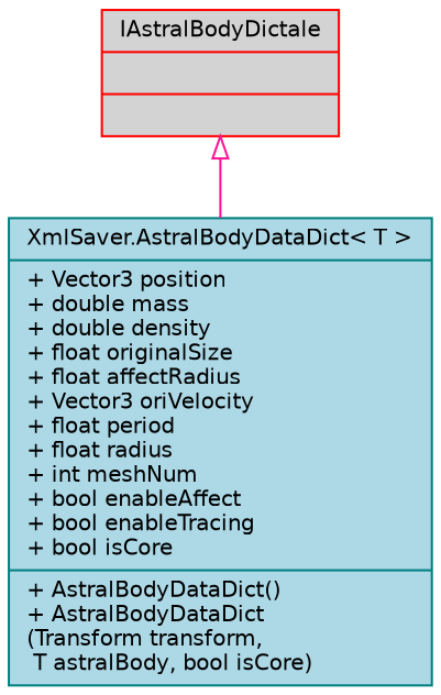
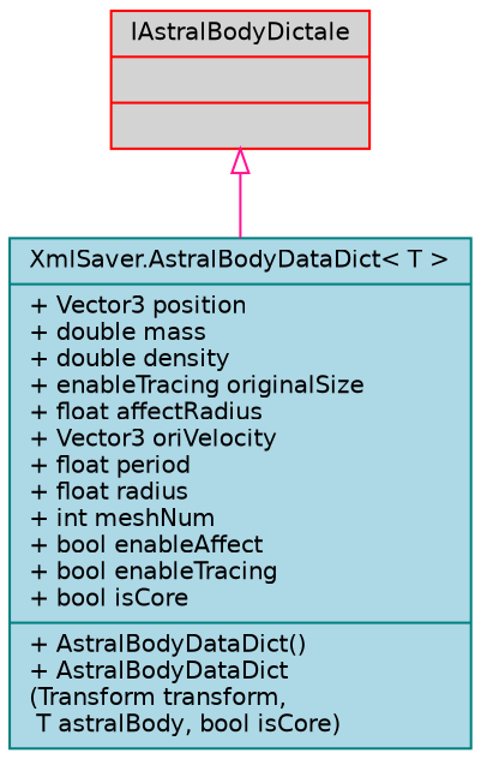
  digraph {
    node [fontname=Helvetica fontsize=10 shape=record style=filled]
-   n1 [color=teal fillcolor=lightblue fontcolor=black height=0.2 label="{XmlSaver.AstralBodyDataDict\< T \>\n|+ Vector3 position\l+ double mass\l+ double density\l+ float originalSize\l+ float affectRadius\l+ Vector3 oriVelocity\l+ float period\l+ float radius\l+ int meshNum\l+ bool enableAffect\l+ bool enableTracing\l+ bool isCore\l|+  AstralBodyDataDict()\l+  AstralBodyDataDict\l(Transform transform,\l T astralBody, bool isCore)\l}" width=0.4]
+   n1 [color=teal fillcolor=lightblue fontcolor=black height=0.2 label="{XmlSaver.AstralBodyDataDict\< T \>\n|+ Vector3 position\l+ double mass\l+ double density\l+ enableTracing originalSize\l+ float affectRadius\l+ Vector3 oriVelocity\l+ float period\l+ float radius\l+ int meshNum\l+ bool enableAffect\l+ bool enableTracing\l+ bool isCore\l|+  AstralBodyDataDict()\l+  AstralBodyDataDict\l(Transform transform,\l T astralBody, bool isCore)\l}" width=0.4]
    n2 [color=red fillcolor=lightgrey height=0.2 label="{IAstralBodyDictale\n||}" width=0.4]
    n2 -> n1 [arrowtail=onormal color=deeppink dir=back fontname=Helvetica fontsize=10 labelfontname=Helvetica labelfontsize=10 style=solid]
  }
